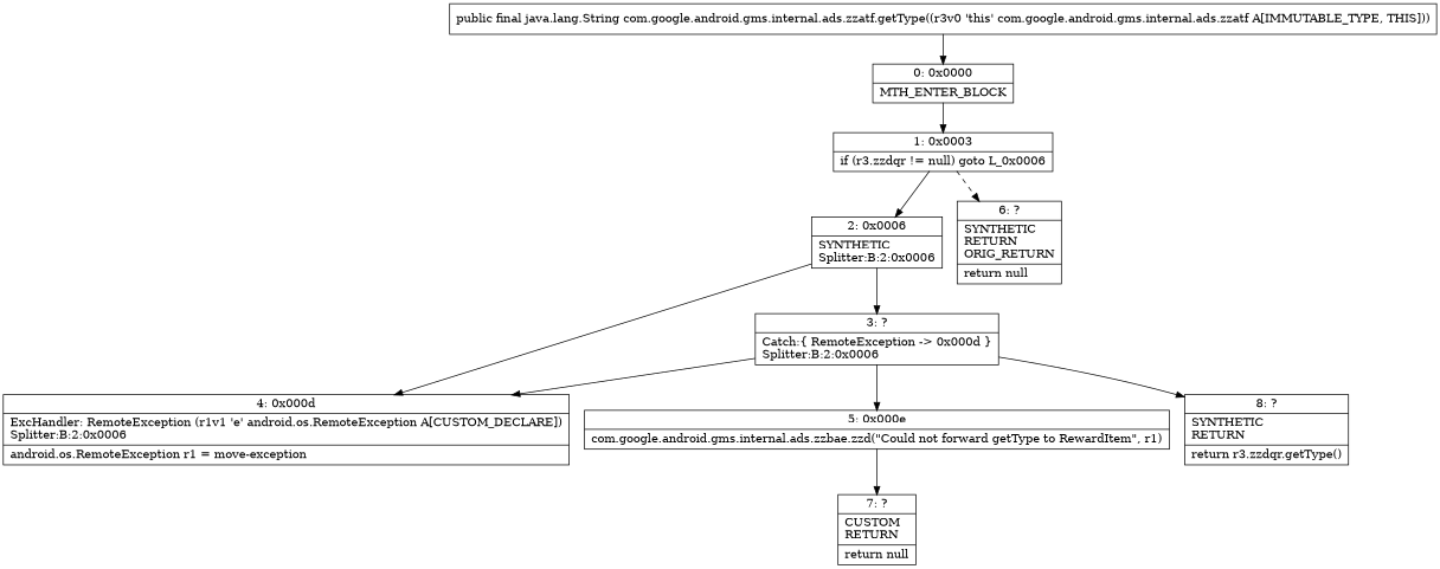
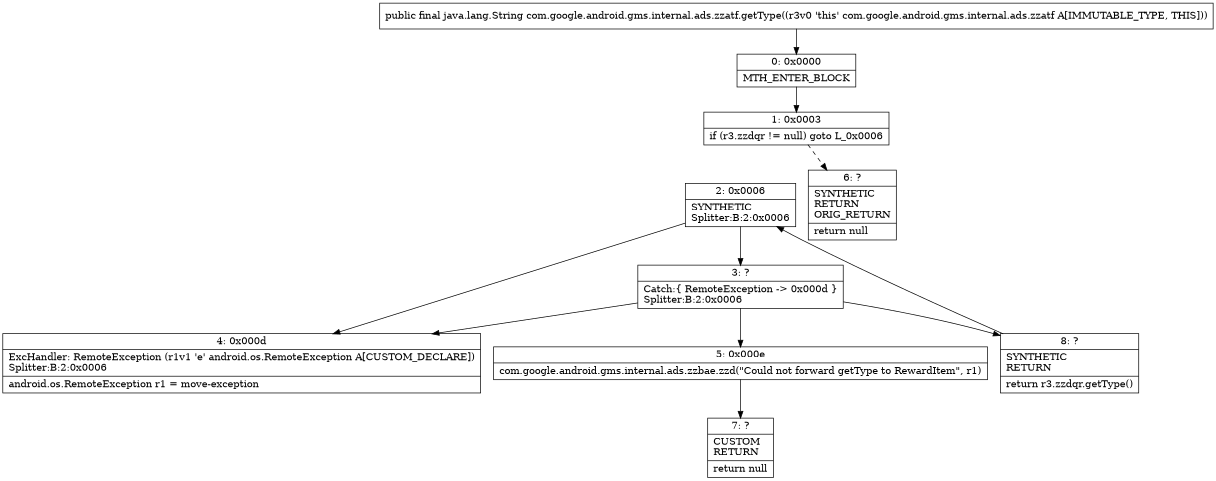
  digraph {
    node [shape=record]
    n1 [label="{0\:\ 0x0000|MTH_ENTER_BLOCK\l}"]
    n2 [label="{1\:\ 0x0003|if (r3.zzdqr != null) goto L_0x0006\l}"]
    n3 [label="{2\:\ 0x0006|SYNTHETIC\lSplitter:B:2:0x0006\l}"]
    n4 [label="{6\:\ ?|SYNTHETIC\lRETURN\lORIG_RETURN\l|return null\l}"]
    n5 [label="{3\:\ ?|Catch:\{ RemoteException \-\> 0x000d \}\lSplitter:B:2:0x0006\l}"]
    n6 [label="{4\:\ 0x000d|ExcHandler: RemoteException (r1v1 'e' android.os.RemoteException A[CUSTOM_DECLARE])\lSplitter:B:2:0x0006\l|android.os.RemoteException r1 = move\-exception\l}"]
    n7 [label="{8\:\ ?|SYNTHETIC\lRETURN\l|return r3.zzdqr.getType()\l}"]
    n8 [label="{5\:\ 0x000e|com.google.android.gms.internal.ads.zzbae.zzd(\"Could not forward getType to RewardItem\", r1)\l}"]
    n9 [label="{7\:\ ?|CUSTOM\lRETURN\l|return null\l}"]
    n10 [label="{public final java.lang.String com.google.android.gms.internal.ads.zzatf.getType((r3v0 'this' com.google.android.gms.internal.ads.zzatf A[IMMUTABLE_TYPE, THIS])) }"]
    n1 -> n2
-   n2 -> n3
+   n7 -> n3
    n2 -> n4 [style=dashed]
    n3 -> n5
    n3 -> n6
    n5 -> n6
    n5 -> n7
    n5 -> n8
    n8 -> n9
    n10 -> n1
  }
